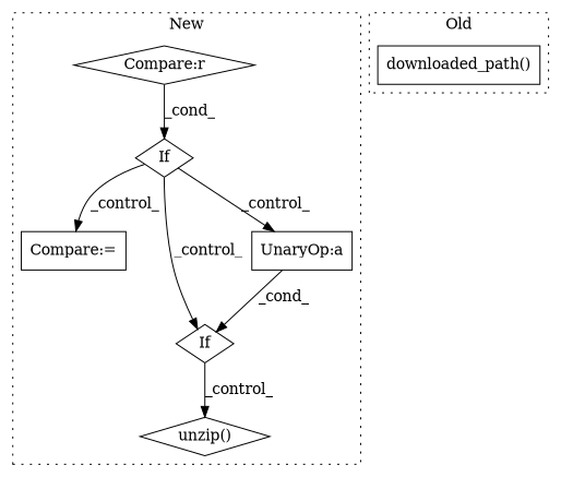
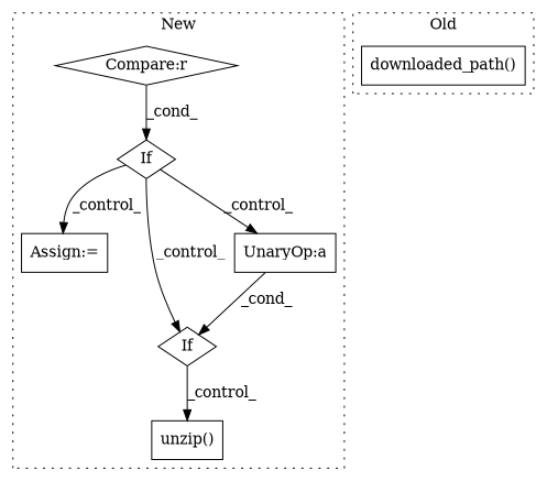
  digraph {
    node [a=96 l=3 shape=box]
    n1 [label=If s=1815 shape=diamond]
    n2 [a=40 l=38 label="Compare:r" s=1818 shape=diamond]
-   n3 [a=68 label="Compare:=" s=1981]
+   n3 [a=68 label="Assign:=" s=1981]
    n4 [label=If s=1866 shape=diamond]
    n5 [a=61 l=36 label="UnaryOp:a" s=1869]
-   n6 [a=75 l=34 label="unzip()" s=1919 shape=diamond]
+   n6 [a=75 l=34 label="unzip()" s=1919]
    n7 [a=75 l=42 label="downloaded_path()" s=1823]
    subgraph cluster_1 {
      label=New
      style=dotted
      n1
      n2
      n3
      n4
      n5
      n6
    }
    subgraph cluster_2 {
      label=Old
      style=dotted
      n7
    }
    n1 -> n3 [label=_control_]
    n1 -> n4 [label=_control_]
    n1 -> n5 [label=_control_]
    n2 -> n1 [label=_cond_]
    n4 -> n6 [label=_control_]
    n5 -> n4 [label=_cond_]
  }
